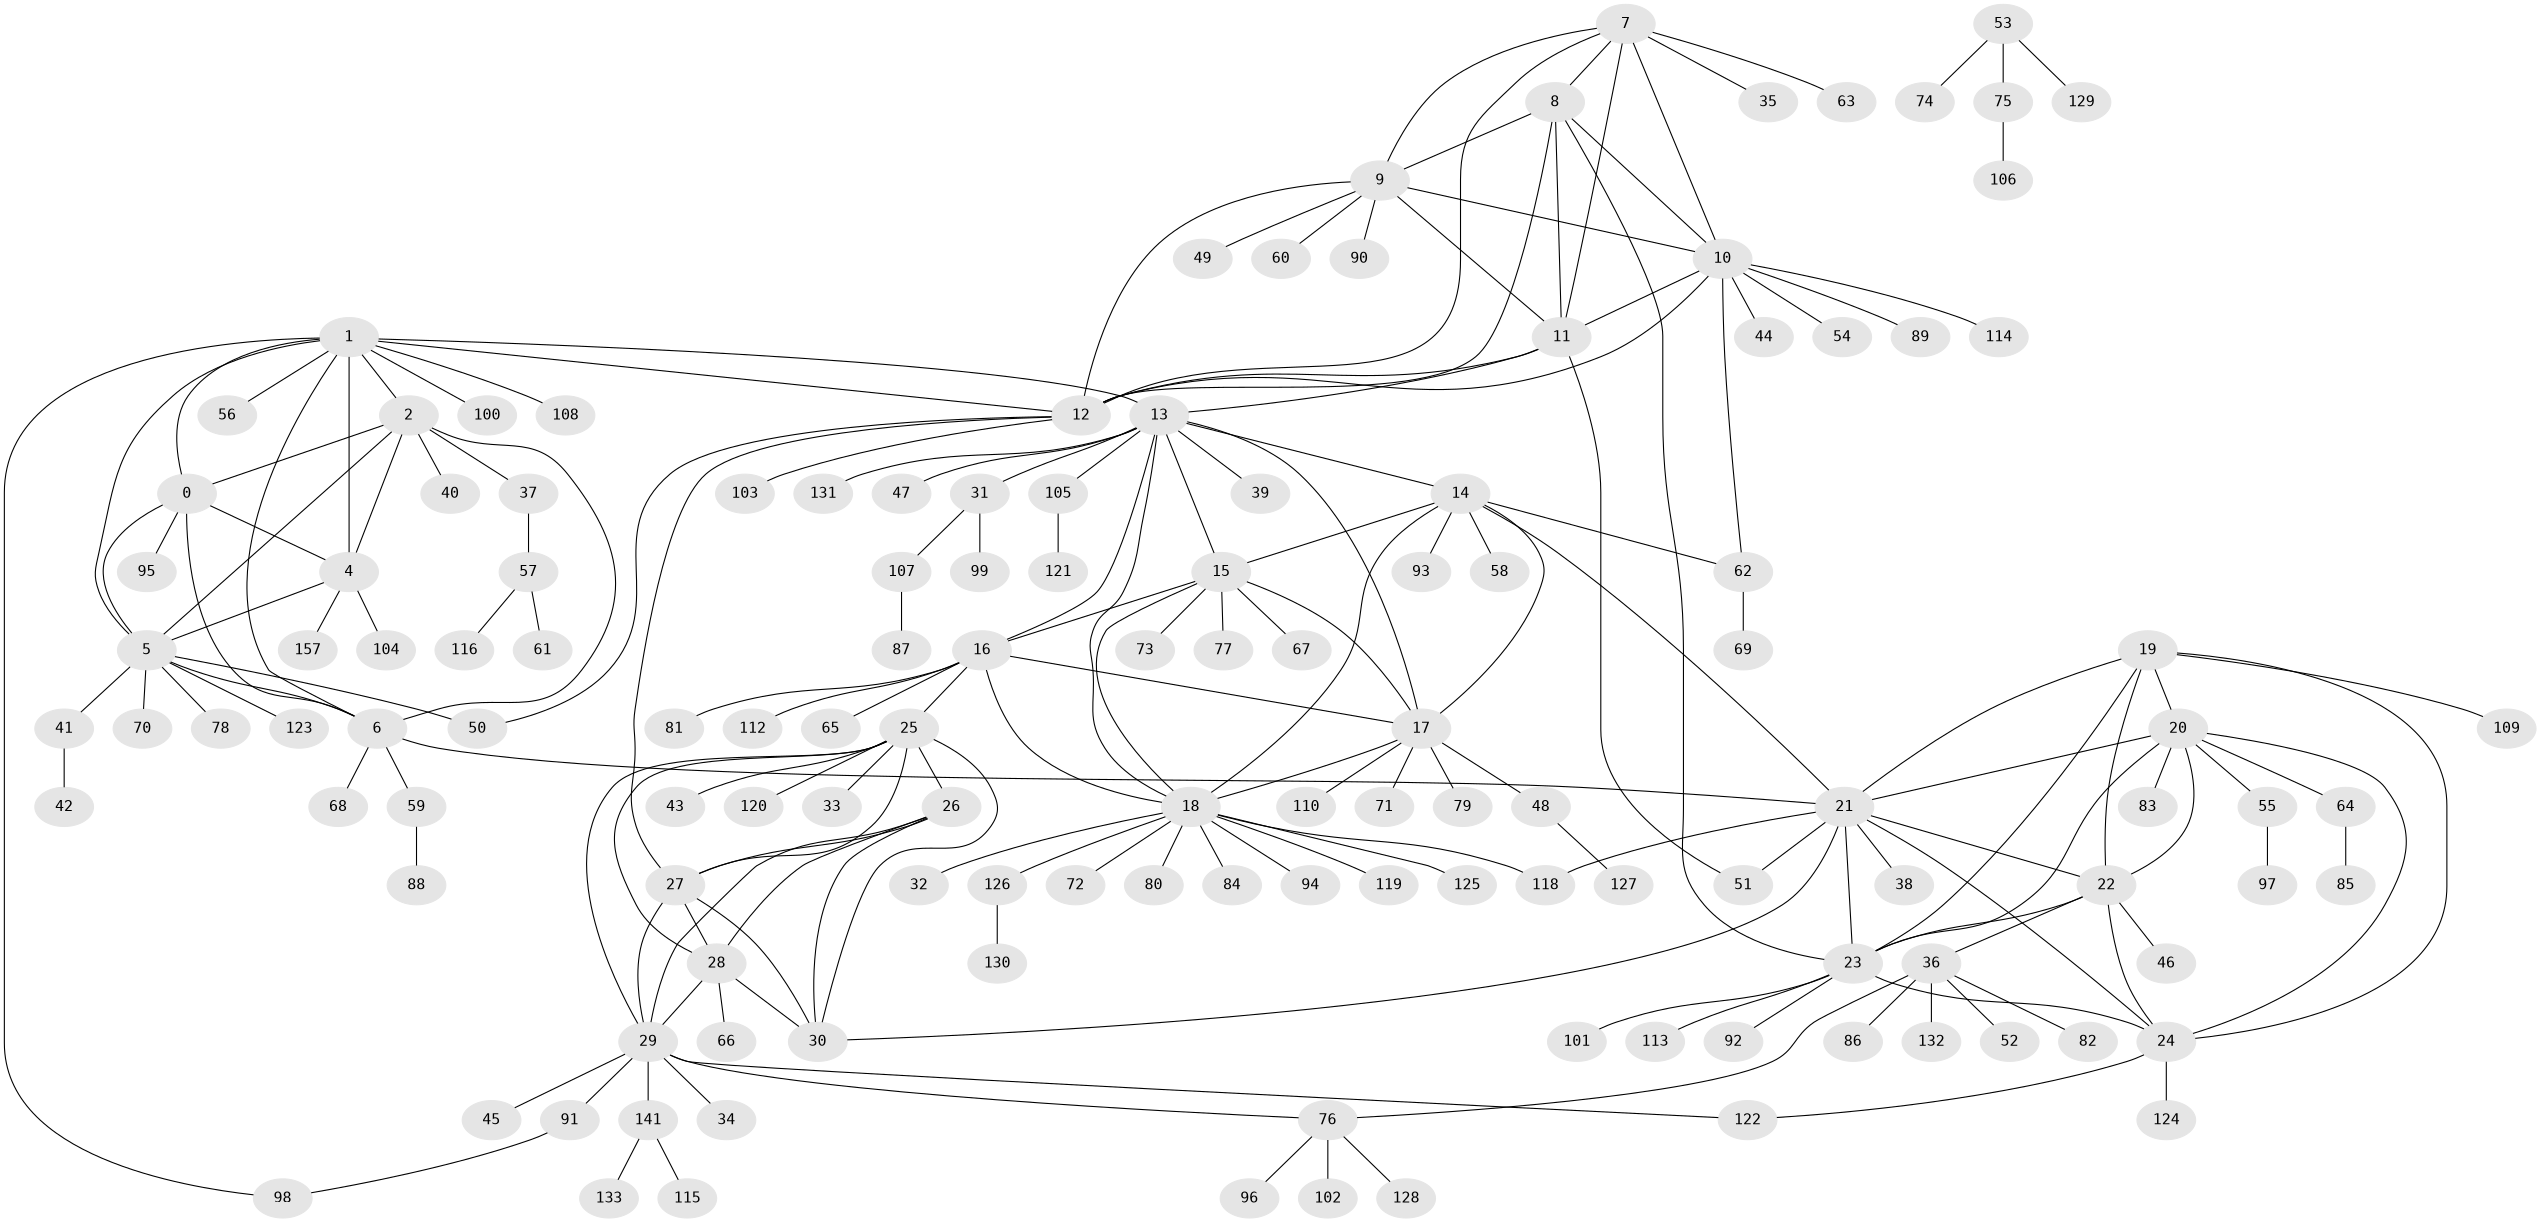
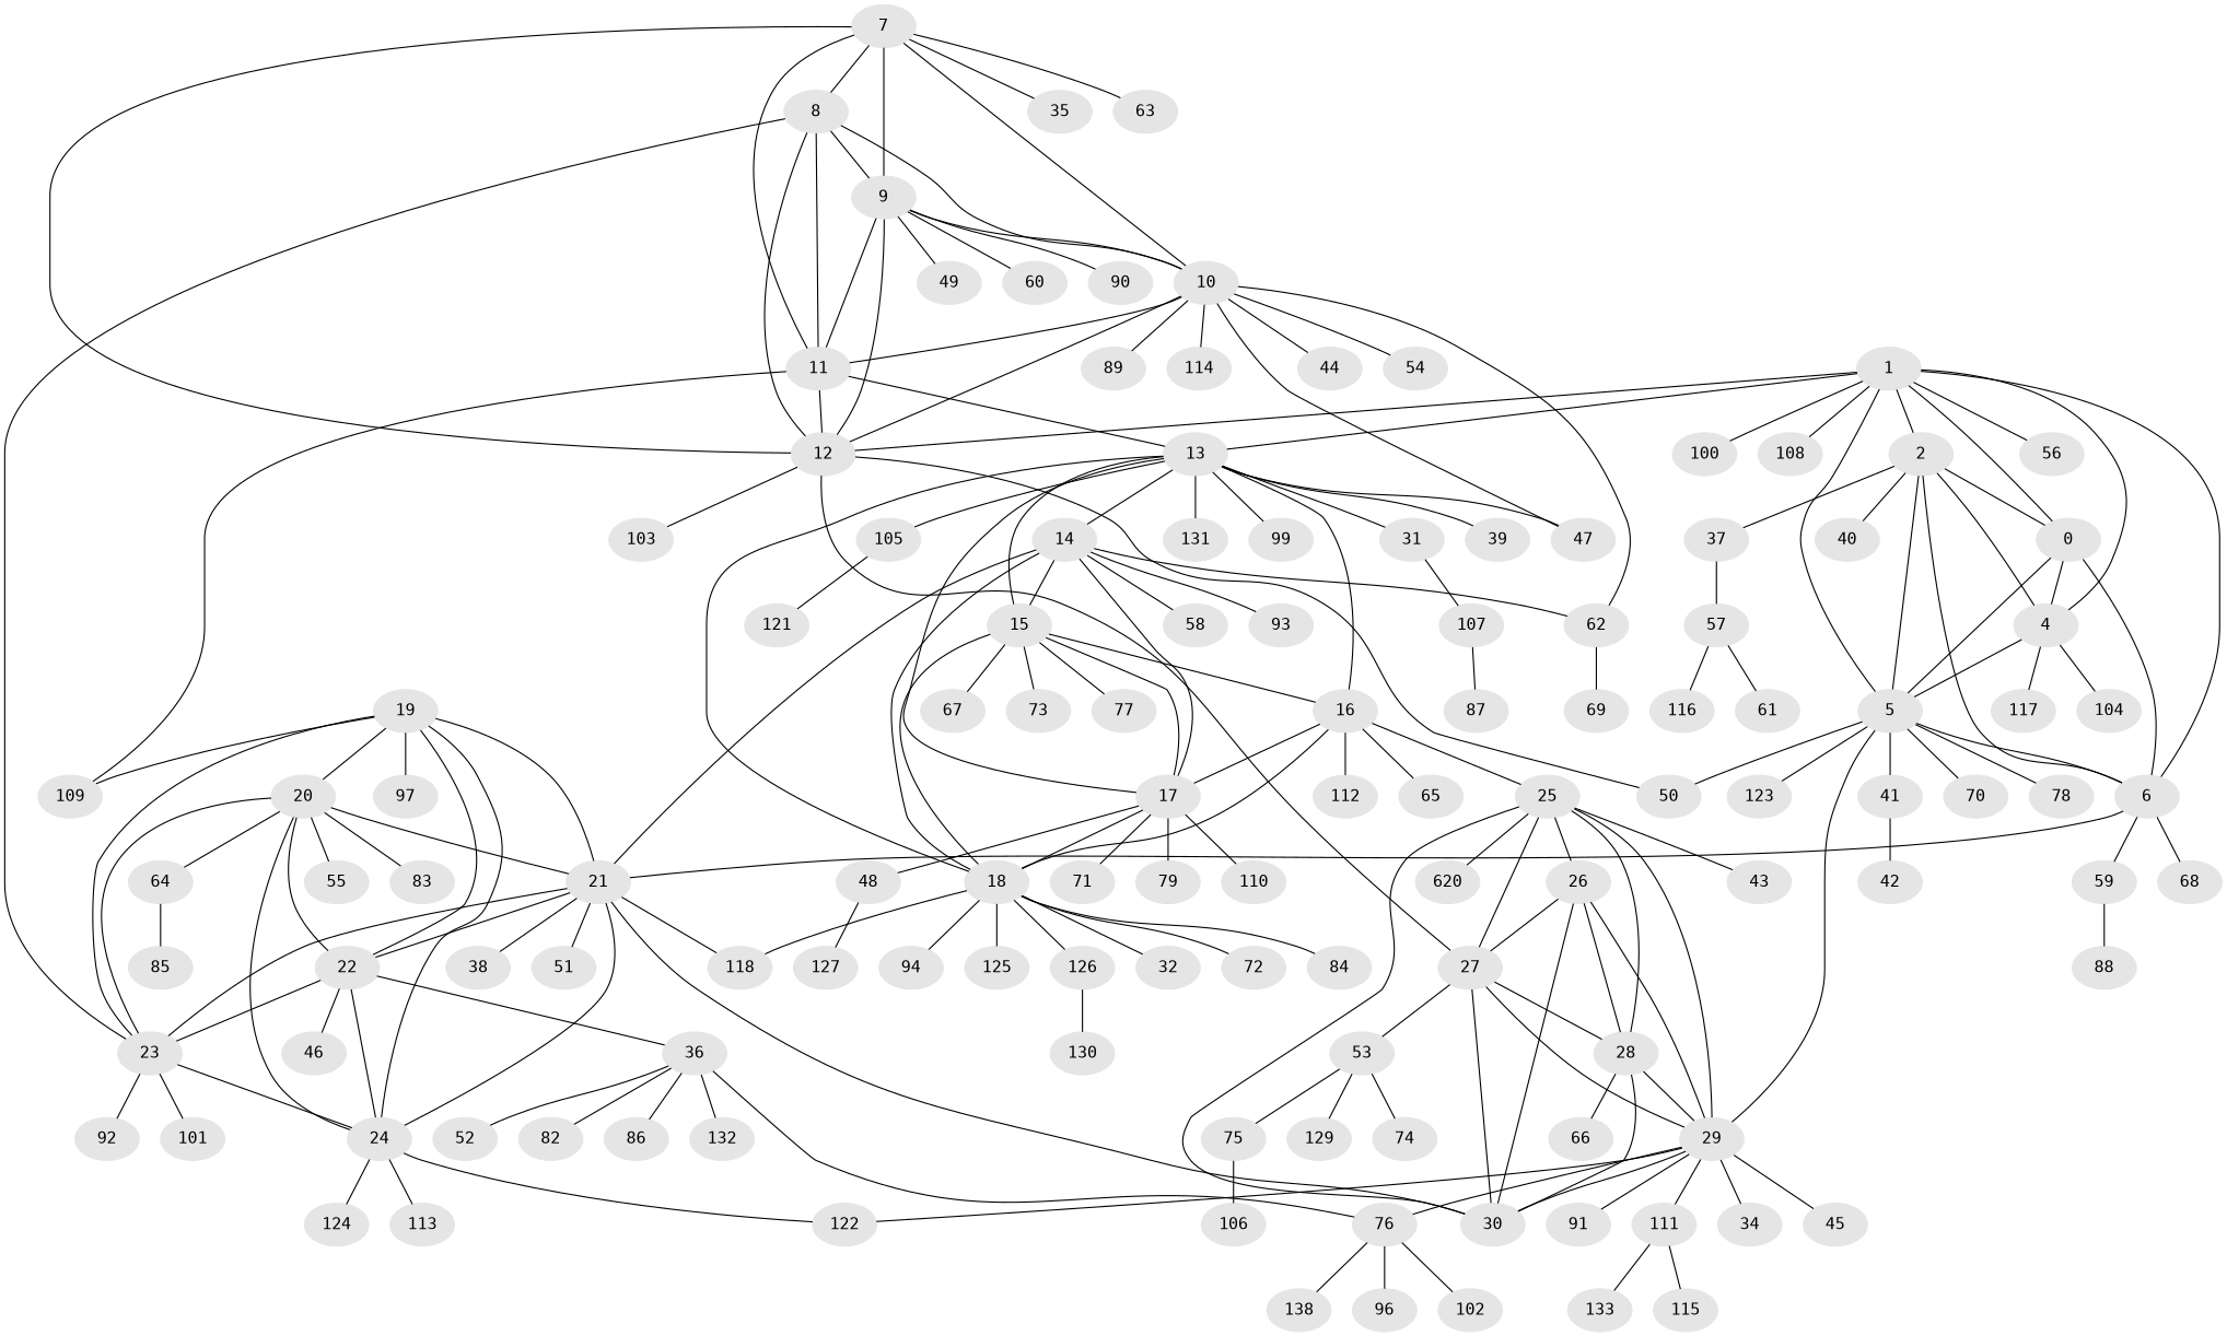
  graph {
    fontname="DejaVu Sans Mono"
    node [color=gray90 fontname="DejaVu Sans Mono" style=filled]
    edge [fontname="DejaVu Sans Mono"]
    1
    2
    n3 [label=0]
    4
    5
    6
    12
    13
    56
-   98
    100
    108
    37
    40
-   95
    104
-   117 [label=157]
+   117
    29
    41
    50
    70
    78
    123
    21
    59
    68
    27
    103
    47
    14
    15
    16
    17
    18
    31
    39
    105
    131
    57
    30
    122
    34
    45
    76
    91
-   111 [label=141]
+   111
    42
    23
    118
    22
    24
    38
    51
    88
    7
    8
    9
    10
    11
    35
    63
    49
    60
    90
    44
    54
    62
    89
    114
    109
    92
    101
    113
    69
    28
    53
    58
    93
    67
    73
    77
    25
    65
-   81
    112
    48
    71
    79
    110
    32
    72
-   80
    84
    94
-   119
    125
    126
    99
    107
    121
    26
-   33
    43
-   120
+   120 [label=620]
    127
    130
    19
    20
    97
    55
    64
    83
    36
    46
    124
    85
    52
    82
    86
    132
    66
    74
    75
    129
    96
    102
-   128
+   128 [label=138]
    115
    133
    87
    61
    116
    106
    1 -- 2
    1 -- n3
    1 -- 4
    1 -- 5
    1 -- 6
    1 -- 12
    1 -- 13
    1 -- 56
-   1 -- 98
    1 -- 100
    1 -- 108
    2 -- n3
    2 -- 4
    2 -- 5
    2 -- 6
    2 -- 37
    2 -- 40
    n3 -- 4
    n3 -- 5
    n3 -- 6
-   n3 -- 95
    4 -- 5
    4 -- 104
    4 -- 117
    5 -- 6
+   5 -- 29
    5 -- 41
    5 -- 50
    5 -- 70
    5 -- 78
    5 -- 123
    6 -- 21
    6 -- 59
    6 -- 68
    12 -- 50
    12 -- 27
    12 -- 103
    13 -- 47
    13 -- 14
    13 -- 15
    13 -- 16
    13 -- 17
    13 -- 18
    13 -- 31
    13 -- 39
    13 -- 105
    13 -- 131
    37 -- 57
+   29 -- 30
    29 -- 122
    29 -- 34
    29 -- 45
    29 -- 76
    29 -- 91
    29 -- 111
    41 -- 42
    21 -- 30
    21 -- 23
    21 -- 118
    21 -- 22
    21 -- 24
    21 -- 38
    21 -- 51
    59 -- 88
    27 -- 29
    27 -- 30
    27 -- 28
+   27 -- 53
    14 -- 21
    14 -- 15
    14 -- 17
    14 -- 18
    14 -- 62
    14 -- 58
    14 -- 93
    15 -- 16
    15 -- 17
    15 -- 18
    15 -- 67
    15 -- 73
    15 -- 77
    16 -- 17
    16 -- 18
    16 -- 25
    16 -- 65
-   16 -- 81
    16 -- 112
    17 -- 18
    17 -- 48
    17 -- 71
    17 -- 79
    17 -- 110
    18 -- 118
    18 -- 32
    18 -- 72
-   18 -- 80
    18 -- 84
    18 -- 94
-   18 -- 119
    18 -- 125
    18 -- 126
-   31 -- 99
+   13 -- 99
    31 -- 107
    105 -- 121
    57 -- 61
    57 -- 116
    76 -- 96
    76 -- 102
    76 -- 128
-   91 -- 98
    111 -- 115
    111 -- 133
    23 -- 24
    23 -- 92
    23 -- 101
-   23 -- 113
+   24 -- 113
    22 -- 23
    22 -- 24
    22 -- 36
    22 -- 46
    24 -- 122
    24 -- 124
    7 -- 12
    7 -- 8
    7 -- 9
    7 -- 10
    7 -- 11
    7 -- 35
    7 -- 63
    8 -- 12
    8 -- 23
    8 -- 9
    8 -- 10
    8 -- 11
    9 -- 12
    9 -- 10
    9 -- 11
    9 -- 49
    9 -- 60
    9 -- 90
    10 -- 12
+   10 -- 47
    10 -- 11
    10 -- 44
    10 -- 54
    10 -- 62
    10 -- 89
    10 -- 114
    11 -- 12
    11 -- 13
-   11 -- 51
+   11 -- 109
    62 -- 69
    28 -- 29
    28 -- 30
    28 -- 66
    53 -- 74
    53 -- 75
    53 -- 129
    25 -- 29
    25 -- 27
    25 -- 30
    25 -- 28
    25 -- 26
-   25 -- 33
    25 -- 43
    25 -- 120
    48 -- 127
    126 -- 130
    107 -- 87
    26 -- 29
    26 -- 27
    26 -- 30
    26 -- 28
    19 -- 21
    19 -- 23
    19 -- 22
    19 -- 24
    19 -- 109
    19 -- 20
-   55 -- 97
+   19 -- 97
    20 -- 21
    20 -- 23
    20 -- 22
    20 -- 24
    20 -- 55
    20 -- 64
    20 -- 83
    64 -- 85
    36 -- 76
    36 -- 52
    36 -- 82
    36 -- 86
    36 -- 132
    75 -- 106
  }
